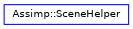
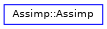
  digraph {
    rankdir=LR
-   n1 [color=blue fillcolor=white fontname=Helvetica fontsize=10 height=0.2 label="Assimp::SceneHelper" shape=record style=filled width=0.4]
+   n1 [color=blue fillcolor=white fontname=Helvetica fontsize=10 height=0.2 label="Assimp::Assimp" shape=record style=filled width=0.4]
  }
